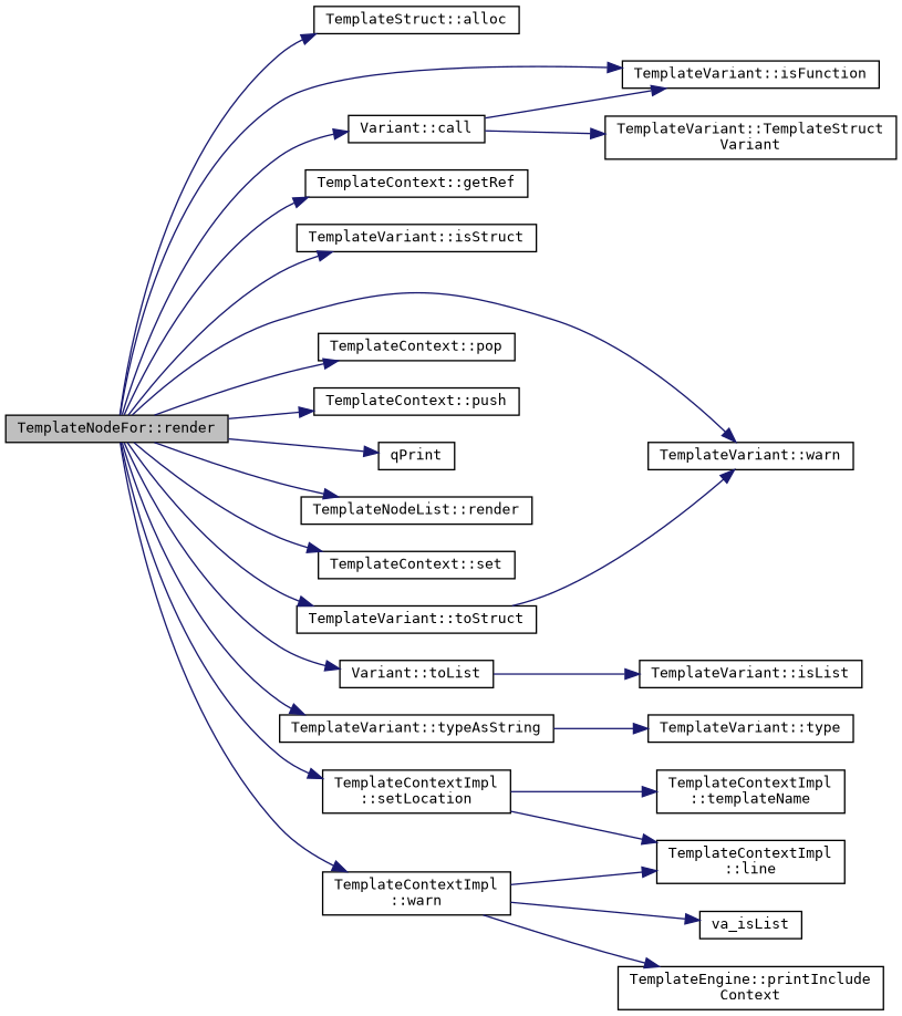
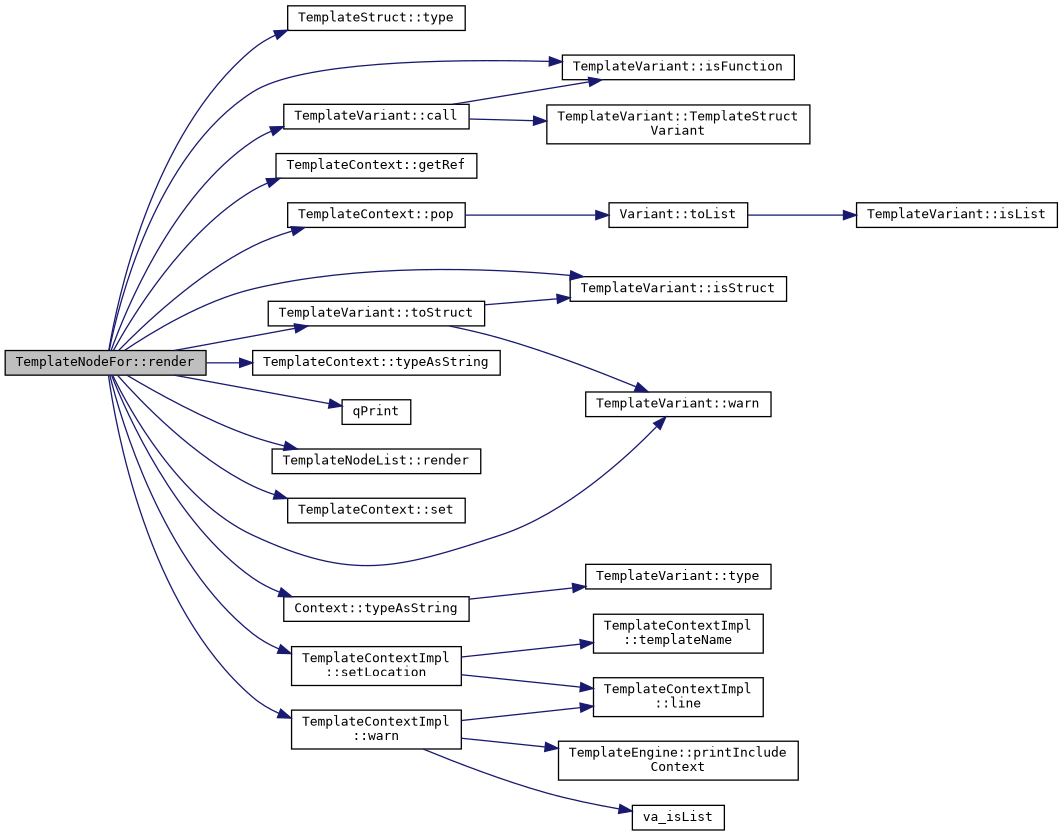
  digraph {
    fontname="DejaVu Sans Mono"
    rankdir=LR
    node [color=black fillcolor=white fontname="DejaVu Sans Mono" fontsize=10 shape=record style=filled]
    edge [color=midnightblue fontname="DejaVu Sans Mono" fontsize=10 labelfontname=Helvetica labelfontsize=10 style=solid]
    n1 [fillcolor=grey75 fontcolor=black height=0.2 label="TemplateNodeFor::render" width=0.4]
-   n2 [height=0.2 label="TemplateStruct::alloc" width=0.4]
-   n3 [height=0.2 label="Variant::call" width=0.4]
+   n2 [height=0.2 label="TemplateStruct::type" width=0.4]
+   n3 [height=0.2 label="TemplateVariant::call" width=0.4]
    n4 [height=0.2 label="TemplateVariant::isFunction" width=0.4]
    n5 [height=0.2 label="TemplateContext::getRef" width=0.4]
    n6 [height=0.2 label="TemplateVariant::isStruct" width=0.4]
    n7 [height=0.2 label="TemplateVariant::warn" width=0.4]
    n8 [height=0.2 label="TemplateContext::pop" width=0.4]
-   n9 [height=0.2 label="TemplateContext::push" width=0.4]
+   n9 [height=0.2 label="TemplateContext::typeAsString" width=0.4]
    n10 [height=0.2 label=qPrint width=0.4]
    n11 [height=0.2 label="TemplateNodeList::render" width=0.4]
    n12 [height=0.2 label="TemplateContext::set" width=0.4]
    n13 [height=0.2 label="TemplateContextImpl\l::setLocation" width=0.4]
    n14 [height=0.2 label="Variant::toList" width=0.4]
    n15 [height=0.2 label="TemplateVariant::toStruct" width=0.4]
-   n16 [height=0.2 label="TemplateVariant::typeAsString" width=0.4]
+   n16 [height=0.2 label="Context::typeAsString" width=0.4]
    n17 [height=0.2 label="TemplateContextImpl\l::warn" width=0.4]
    n18 [height=0.2 label="TemplateVariant::TemplateStruct\lVariant" width=0.4]
    n19 [height=0.2 label="TemplateContextImpl\l::line" width=0.4]
    n20 [height=0.2 label="TemplateContextImpl\l::templateName" width=0.4]
    n21 [height=0.2 label="TemplateVariant::isList" width=0.4]
    n22 [height=0.2 label="TemplateVariant::type" width=0.4]
    n23 [height=0.2 label="TemplateEngine::printInclude\lContext" width=0.4]
    n24 [height=0.2 label=va_isList width=0.4]
    n1 -> n2
    n1 -> n3
    n1 -> n4
    n1 -> n5
    n1 -> n6
    n1 -> n7
    n1 -> n8
    n1 -> n9
    n1 -> n10
    n1 -> n11
    n1 -> n12
    n1 -> n13
-   n1 -> n14
+   n8 -> n14
    n1 -> n15
    n1 -> n16
    n1 -> n17
    n3 -> n4
    n3 -> n18
    n13 -> n19
    n13 -> n20
    n14 -> n21
+   n15 -> n6
    n15 -> n7
    n16 -> n22
    n17 -> n19
    n17 -> n23
    n17 -> n24
  }
